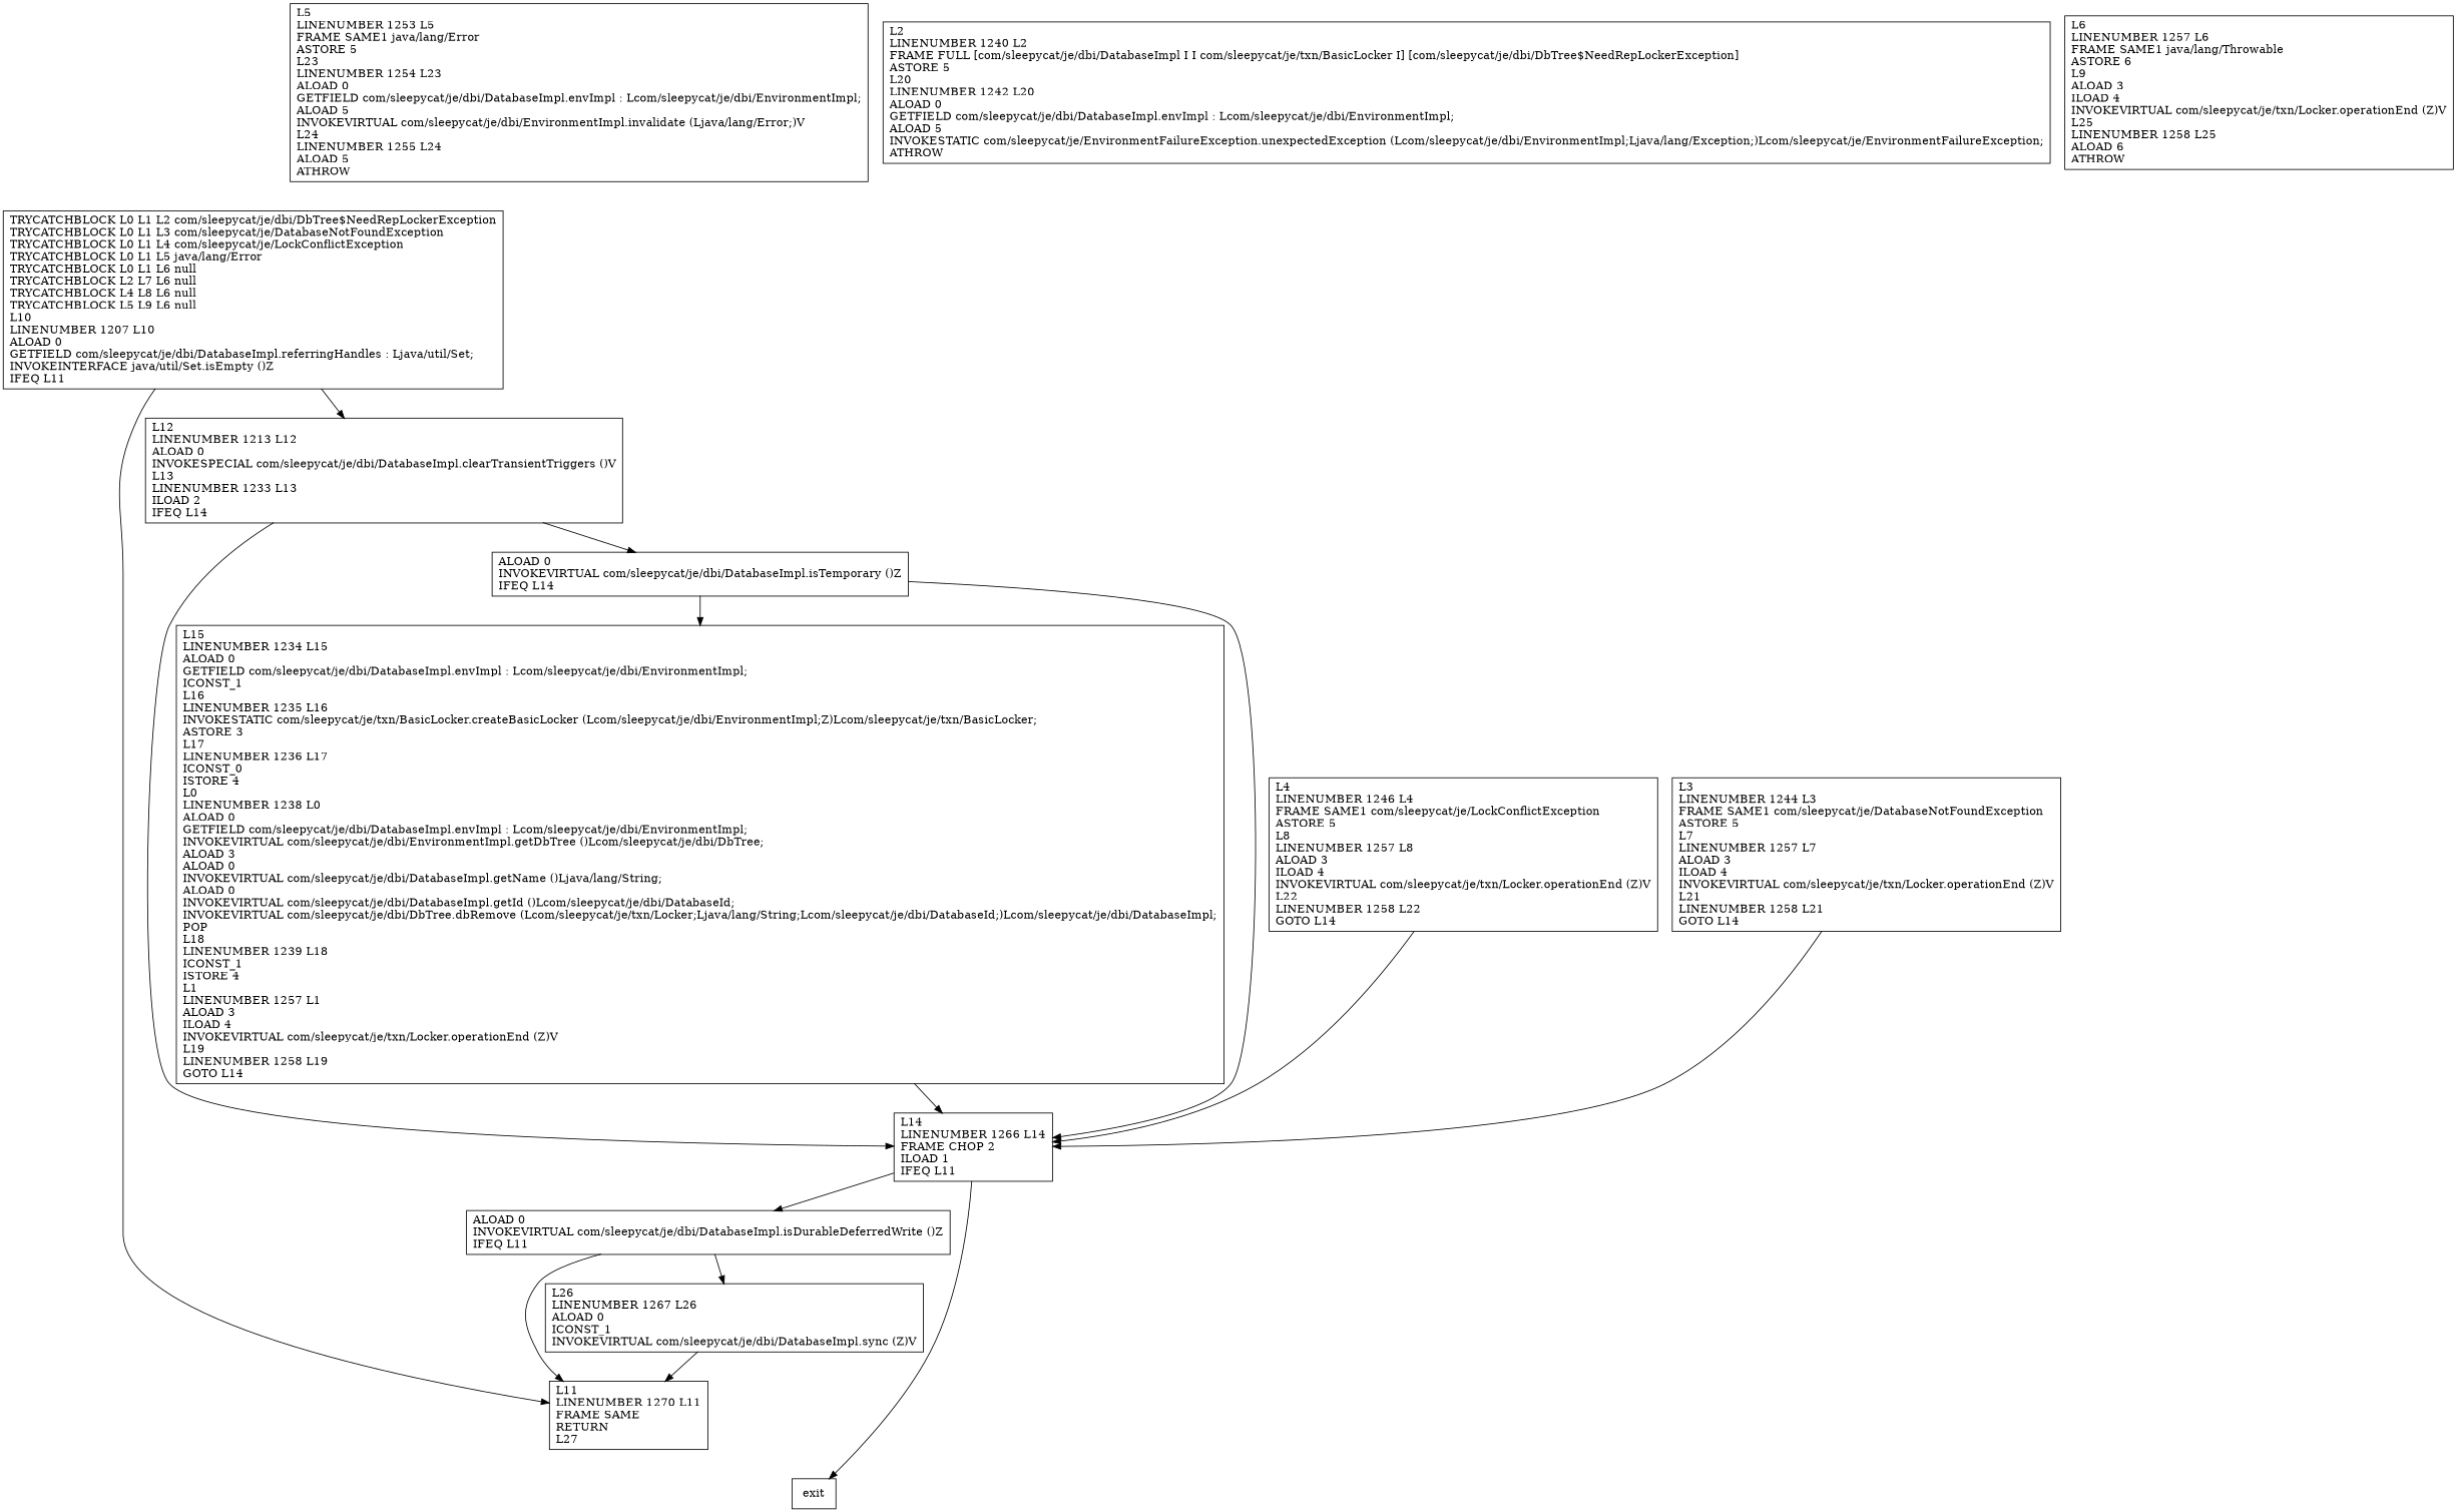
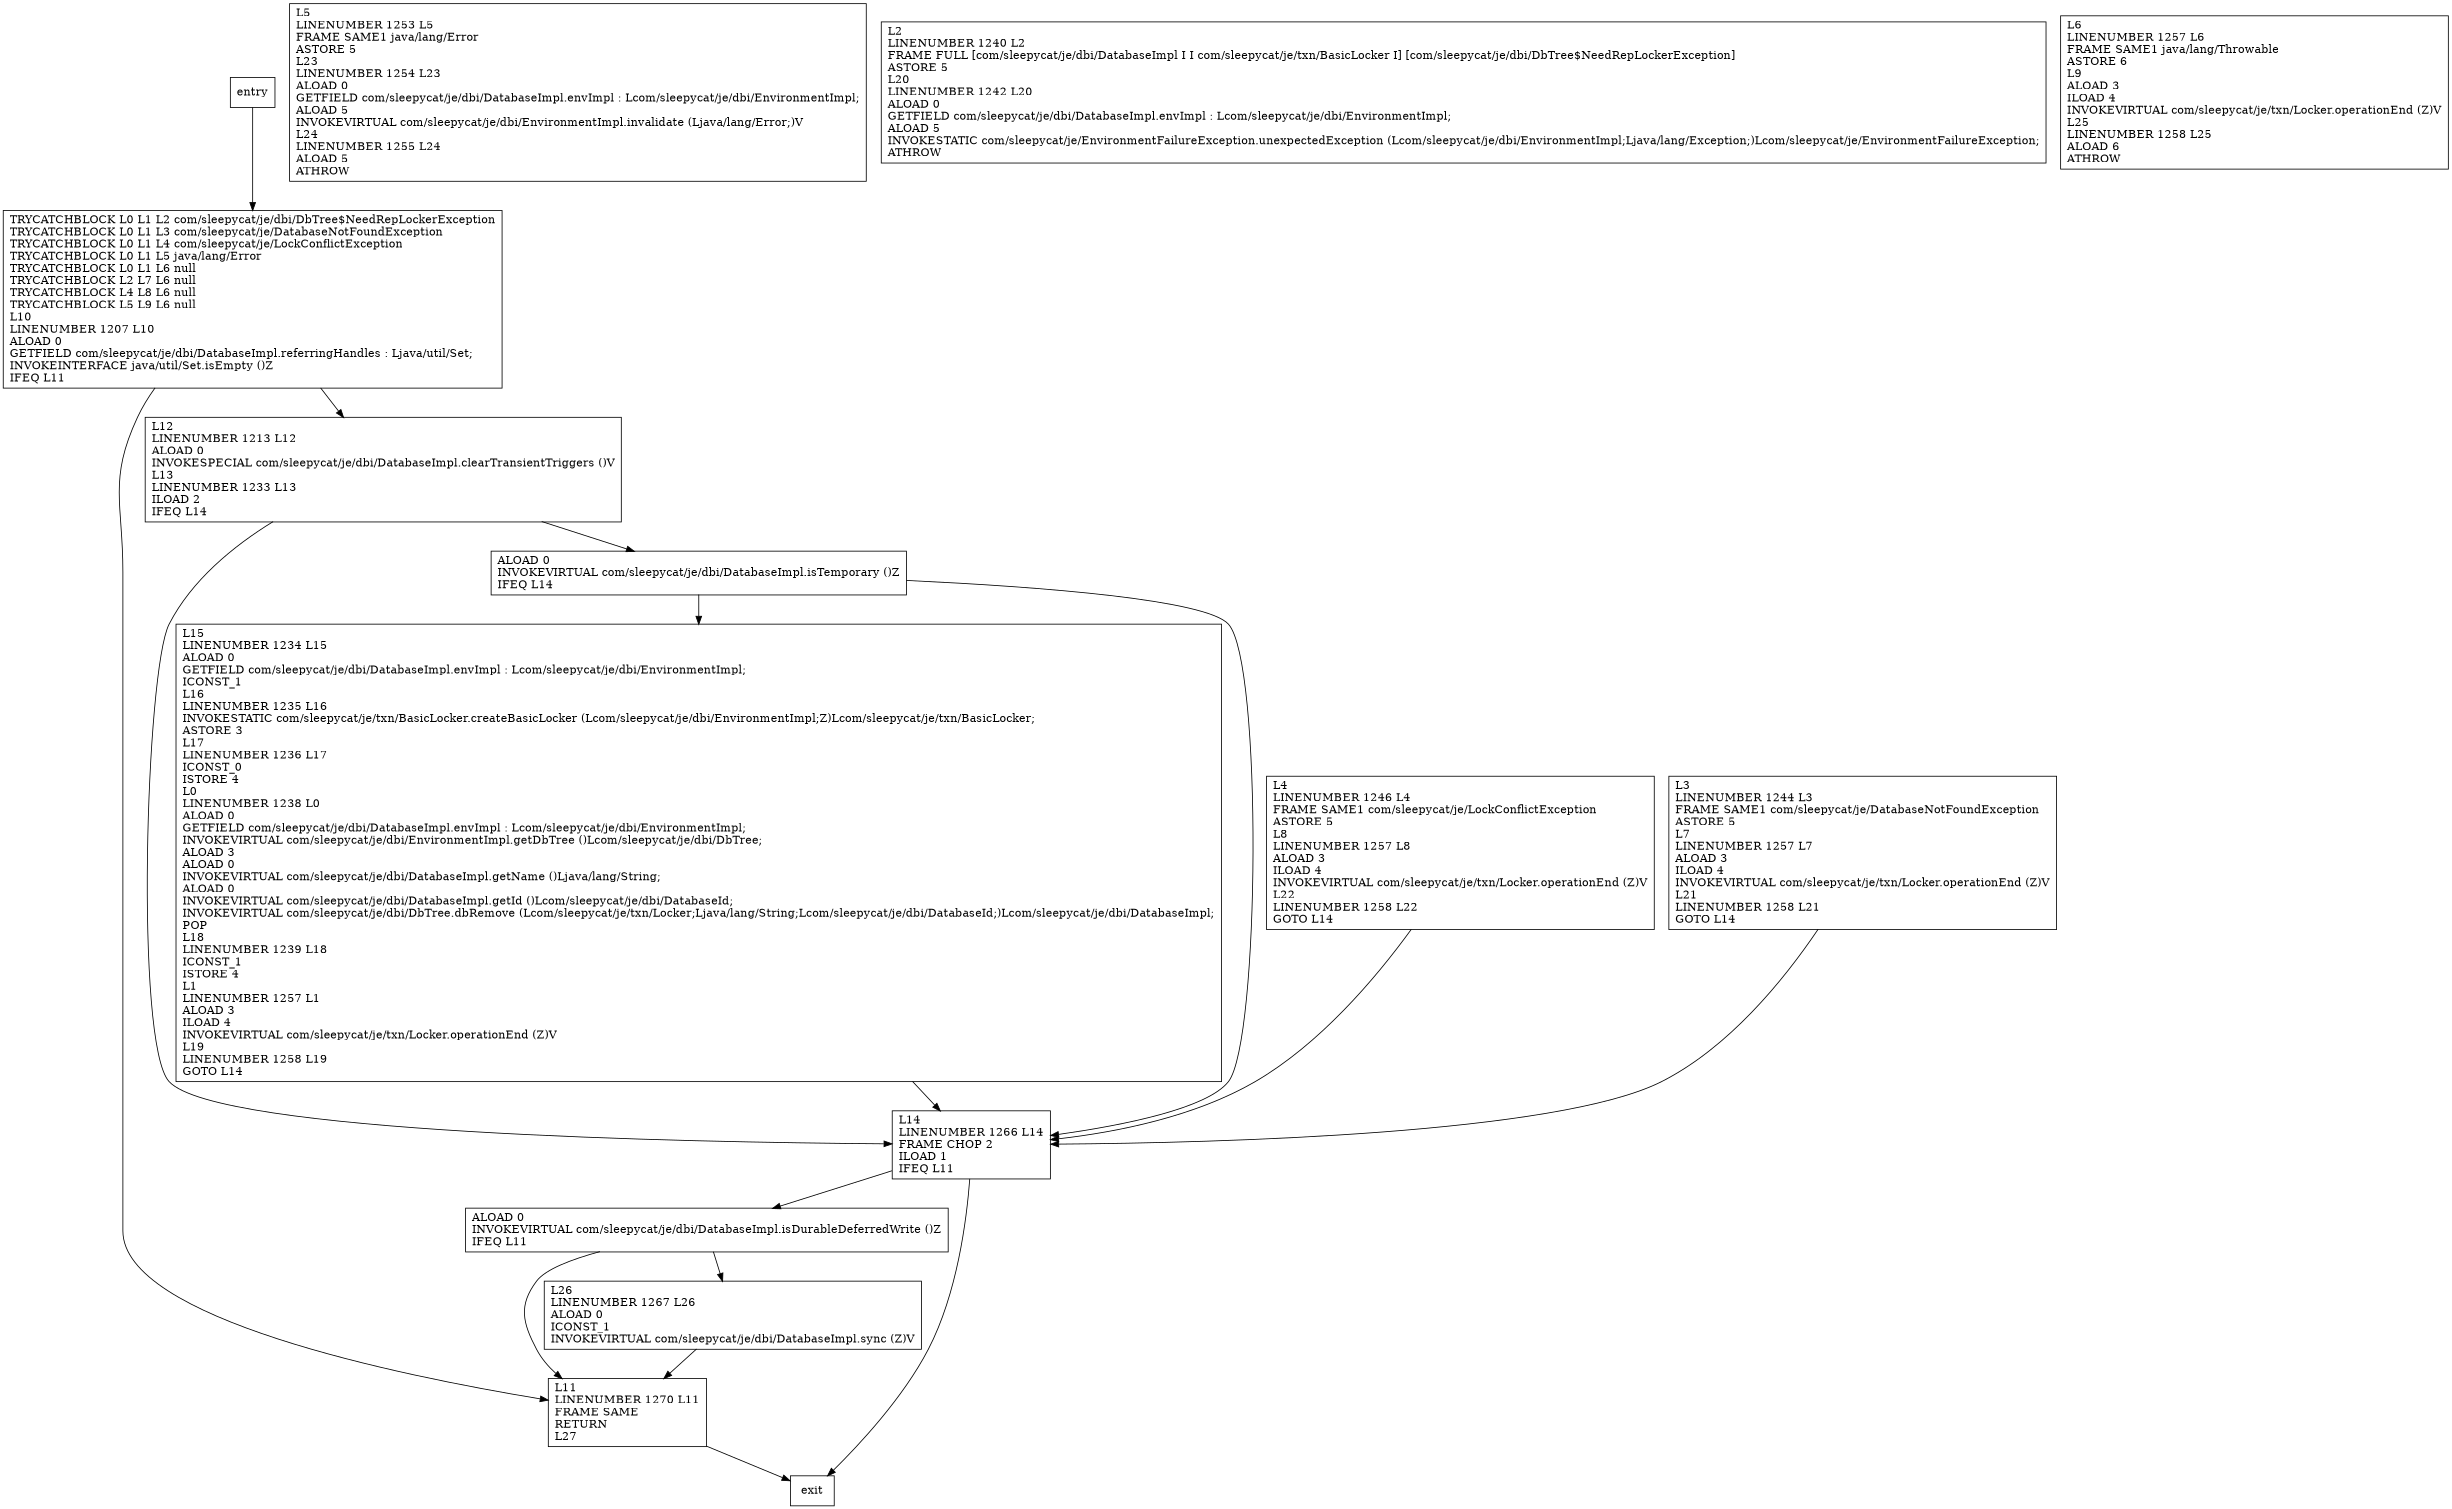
  digraph {
    node [shape=record]
    n1 [label="L15\lLINENUMBER 1234 L15\lALOAD 0\lGETFIELD com/sleepycat/je/dbi/DatabaseImpl.envImpl : Lcom/sleepycat/je/dbi/EnvironmentImpl;\lICONST_1\lL16\lLINENUMBER 1235 L16\lINVOKESTATIC com/sleepycat/je/txn/BasicLocker.createBasicLocker (Lcom/sleepycat/je/dbi/EnvironmentImpl;Z)Lcom/sleepycat/je/txn/BasicLocker;\lASTORE 3\lL17\lLINENUMBER 1236 L17\lICONST_0\lISTORE 4\lL0\lLINENUMBER 1238 L0\lALOAD 0\lGETFIELD com/sleepycat/je/dbi/DatabaseImpl.envImpl : Lcom/sleepycat/je/dbi/EnvironmentImpl;\lINVOKEVIRTUAL com/sleepycat/je/dbi/EnvironmentImpl.getDbTree ()Lcom/sleepycat/je/dbi/DbTree;\lALOAD 3\lALOAD 0\lINVOKEVIRTUAL com/sleepycat/je/dbi/DatabaseImpl.getName ()Ljava/lang/String;\lALOAD 0\lINVOKEVIRTUAL com/sleepycat/je/dbi/DatabaseImpl.getId ()Lcom/sleepycat/je/dbi/DatabaseId;\lINVOKEVIRTUAL com/sleepycat/je/dbi/DbTree.dbRemove (Lcom/sleepycat/je/txn/Locker;Ljava/lang/String;Lcom/sleepycat/je/dbi/DatabaseId;)Lcom/sleepycat/je/dbi/DatabaseImpl;\lPOP\lL18\lLINENUMBER 1239 L18\lICONST_1\lISTORE 4\lL1\lLINENUMBER 1257 L1\lALOAD 3\lILOAD 4\lINVOKEVIRTUAL com/sleepycat/je/txn/Locker.operationEnd (Z)V\lL19\lLINENUMBER 1258 L19\lGOTO L14\l"]
    n2 [label="L14\lLINENUMBER 1266 L14\lFRAME CHOP 2\lILOAD 1\lIFEQ L11\l"]
    n3 [label="ALOAD 0\lINVOKEVIRTUAL com/sleepycat/je/dbi/DatabaseImpl.isDurableDeferredWrite ()Z\lIFEQ L11\l"]
    exit
    n5 [label="TRYCATCHBLOCK L0 L1 L2 com/sleepycat/je/dbi/DbTree$NeedRepLockerException\lTRYCATCHBLOCK L0 L1 L3 com/sleepycat/je/DatabaseNotFoundException\lTRYCATCHBLOCK L0 L1 L4 com/sleepycat/je/LockConflictException\lTRYCATCHBLOCK L0 L1 L5 java/lang/Error\lTRYCATCHBLOCK L0 L1 L6 null\lTRYCATCHBLOCK L2 L7 L6 null\lTRYCATCHBLOCK L4 L8 L6 null\lTRYCATCHBLOCK L5 L9 L6 null\lL10\lLINENUMBER 1207 L10\lALOAD 0\lGETFIELD com/sleepycat/je/dbi/DatabaseImpl.referringHandles : Ljava/util/Set;\lINVOKEINTERFACE java/util/Set.isEmpty ()Z\lIFEQ L11\l"]
    n6 [label="L11\lLINENUMBER 1270 L11\lFRAME SAME\lRETURN\lL27\l"]
    n7 [label="L12\lLINENUMBER 1213 L12\lALOAD 0\lINVOKESPECIAL com/sleepycat/je/dbi/DatabaseImpl.clearTransientTriggers ()V\lL13\lLINENUMBER 1233 L13\lILOAD 2\lIFEQ L14\l"]
    n8 [label="ALOAD 0\lINVOKEVIRTUAL com/sleepycat/je/dbi/DatabaseImpl.isTemporary ()Z\lIFEQ L14\l"]
    n9 [label="L4\lLINENUMBER 1246 L4\lFRAME SAME1 com/sleepycat/je/LockConflictException\lASTORE 5\lL8\lLINENUMBER 1257 L8\lALOAD 3\lILOAD 4\lINVOKEVIRTUAL com/sleepycat/je/txn/Locker.operationEnd (Z)V\lL22\lLINENUMBER 1258 L22\lGOTO L14\l"]
    n10 [label="L5\lLINENUMBER 1253 L5\lFRAME SAME1 java/lang/Error\lASTORE 5\lL23\lLINENUMBER 1254 L23\lALOAD 0\lGETFIELD com/sleepycat/je/dbi/DatabaseImpl.envImpl : Lcom/sleepycat/je/dbi/EnvironmentImpl;\lALOAD 5\lINVOKEVIRTUAL com/sleepycat/je/dbi/EnvironmentImpl.invalidate (Ljava/lang/Error;)V\lL24\lLINENUMBER 1255 L24\lALOAD 5\lATHROW\l"]
    n11 [label="L26\lLINENUMBER 1267 L26\lALOAD 0\lICONST_1\lINVOKEVIRTUAL com/sleepycat/je/dbi/DatabaseImpl.sync (Z)V\l"]
    n12 [label="L3\lLINENUMBER 1244 L3\lFRAME SAME1 com/sleepycat/je/DatabaseNotFoundException\lASTORE 5\lL7\lLINENUMBER 1257 L7\lALOAD 3\lILOAD 4\lINVOKEVIRTUAL com/sleepycat/je/txn/Locker.operationEnd (Z)V\lL21\lLINENUMBER 1258 L21\lGOTO L14\l"]
    n13 [label="L2\lLINENUMBER 1240 L2\lFRAME FULL [com/sleepycat/je/dbi/DatabaseImpl I I com/sleepycat/je/txn/BasicLocker I] [com/sleepycat/je/dbi/DbTree$NeedRepLockerException]\lASTORE 5\lL20\lLINENUMBER 1242 L20\lALOAD 0\lGETFIELD com/sleepycat/je/dbi/DatabaseImpl.envImpl : Lcom/sleepycat/je/dbi/EnvironmentImpl;\lALOAD 5\lINVOKESTATIC com/sleepycat/je/EnvironmentFailureException.unexpectedException (Lcom/sleepycat/je/dbi/EnvironmentImpl;Ljava/lang/Exception;)Lcom/sleepycat/je/EnvironmentFailureException;\lATHROW\l"]
    n14 [label="L6\lLINENUMBER 1257 L6\lFRAME SAME1 java/lang/Throwable\lASTORE 6\lL9\lALOAD 3\lILOAD 4\lINVOKEVIRTUAL com/sleepycat/je/txn/Locker.operationEnd (Z)V\lL25\lLINENUMBER 1258 L25\lALOAD 6\lATHROW\l"]
+   entry
    n1 -> n2
    n2 -> n3
    n2 -> exit
    n3 -> n6
    n3 -> n11
    n5 -> n6
    n5 -> n7
+   n6 -> exit
    n7 -> n2
    n7 -> n8
    n8 -> n1
    n8 -> n2
    n9 -> n2
    n11 -> n6
    n12 -> n2
+   entry -> n5
  }
